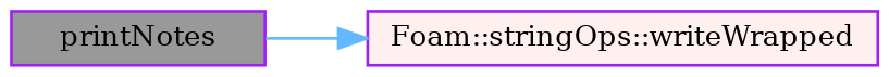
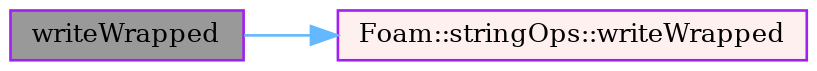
  digraph {
    rankdir=LR
    fontname="DejaVu Serif"
    node [color=purple fontname="DejaVu Serif" fontsize=10 shape=box style=filled]
-   n1 [fillcolor=grey60 fontcolor=black height=0.2 label=printNotes width=0.4]
+   n1 [fillcolor=grey60 fontcolor=black height=0.2 label=writeWrapped width=0.4]
    n2 [fillcolor="#FFF0F0" height=0.2 label="Foam::stringOps::writeWrapped" width=0.4]
    n1 -> n2 [color=steelblue1 fontname="DejaVu Serif" fontsize=10 labelfontname=Helvetica labelfontsize=10 style=solid]
  }
